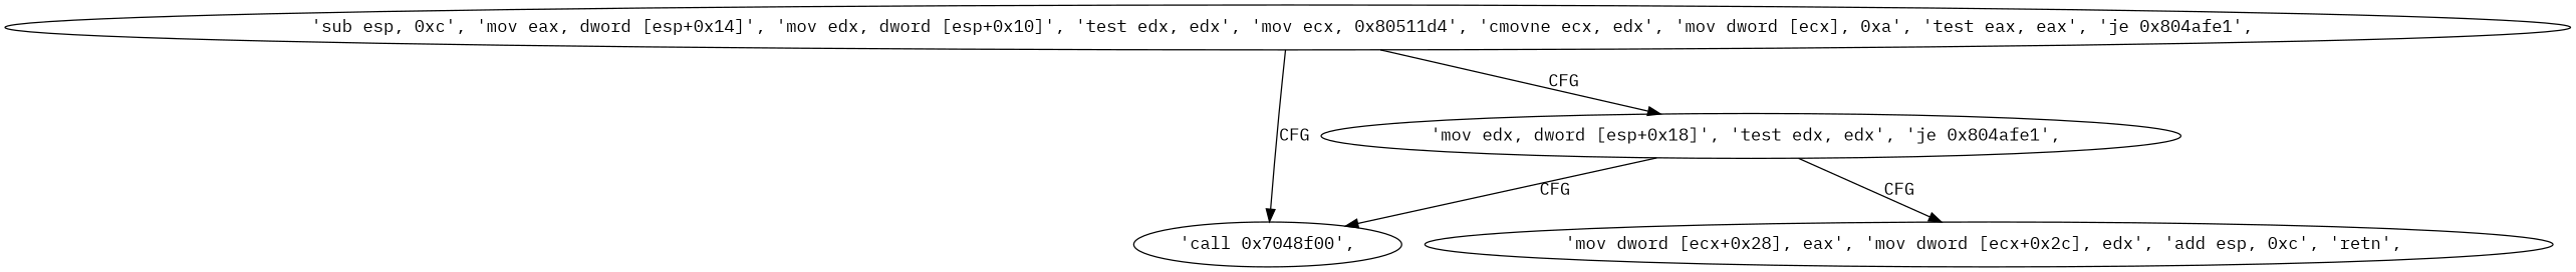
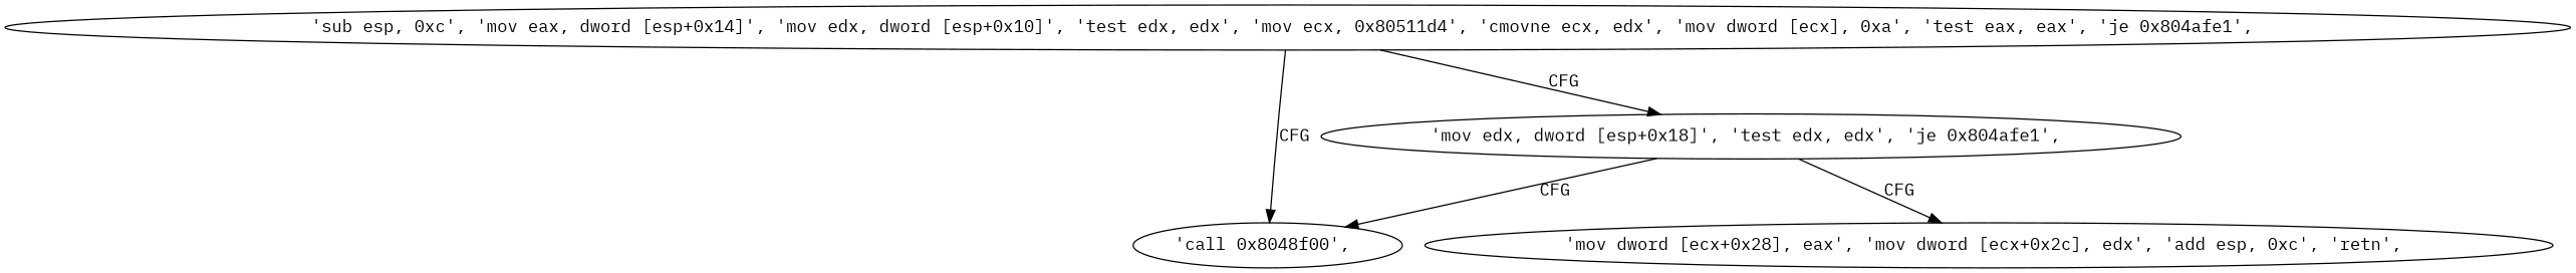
  digraph {
    fontname="IBM Plex Mono"
    node [fontname="IBM Plex Mono"]
    edge [fontname="IBM Plex Mono"]
    n1 [label="'sub esp, 0xc', 'mov eax, dword [esp+0x14]', 'mov edx, dword [esp+0x10]', 'test edx, edx', 'mov ecx, 0x80511d4', 'cmovne ecx, edx', 'mov dword [ecx], 0xa', 'test eax, eax', 'je 0x804afe1', "]
-   n2 [label="'call 0x7048f00',"]
+   n2 [label="'call 0x8048f00', "]
    n3 [label="'mov edx, dword [esp+0x18]', 'test edx, edx', 'je 0x804afe1', "]
    n4 [label="'mov dword [ecx+0x28], eax', 'mov dword [ecx+0x2c], edx', 'add esp, 0xc', 'retn', "]
    n1 -> n2 [label=CFG]
    n1 -> n3 [label=CFG]
    n3 -> n2 [label=CFG]
    n3 -> n4 [label=CFG]
  }
